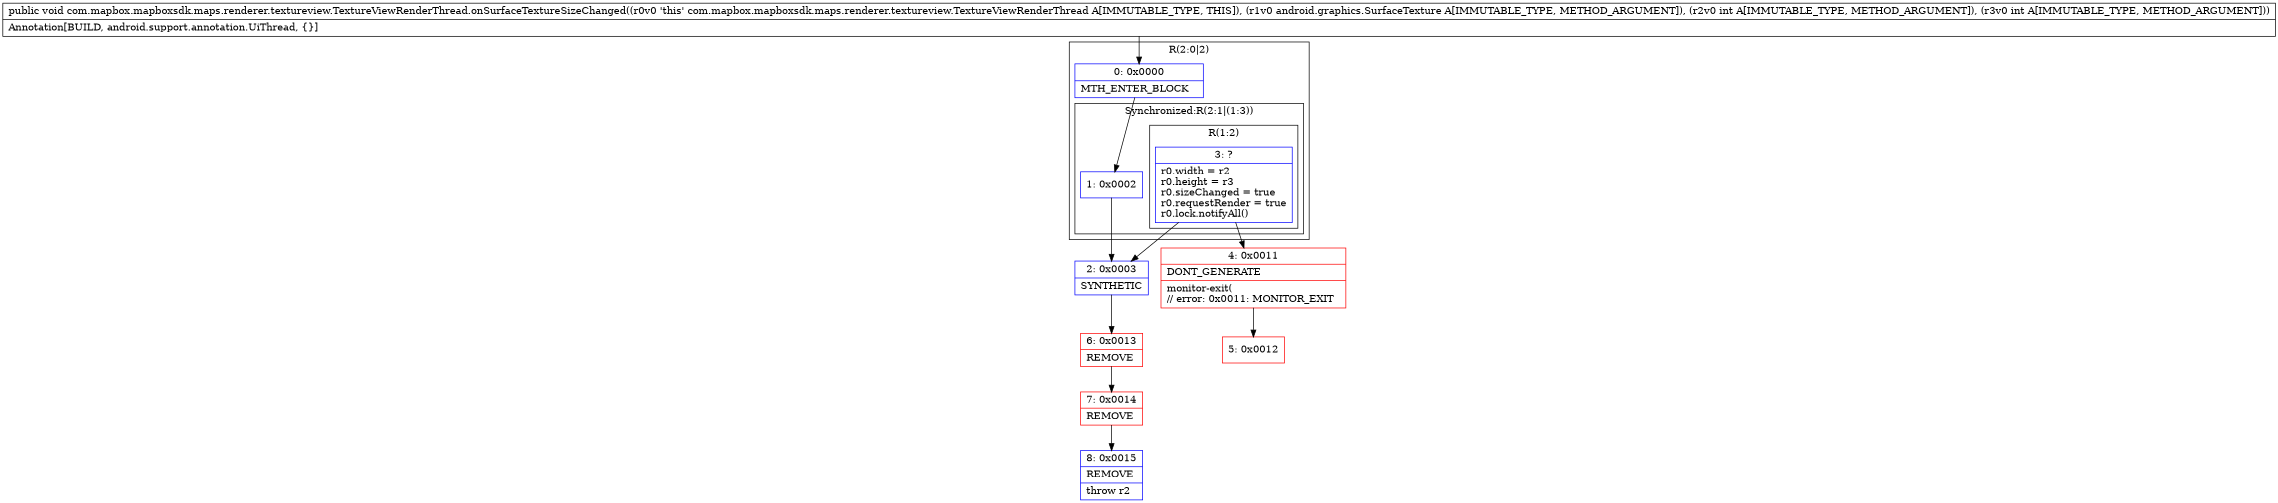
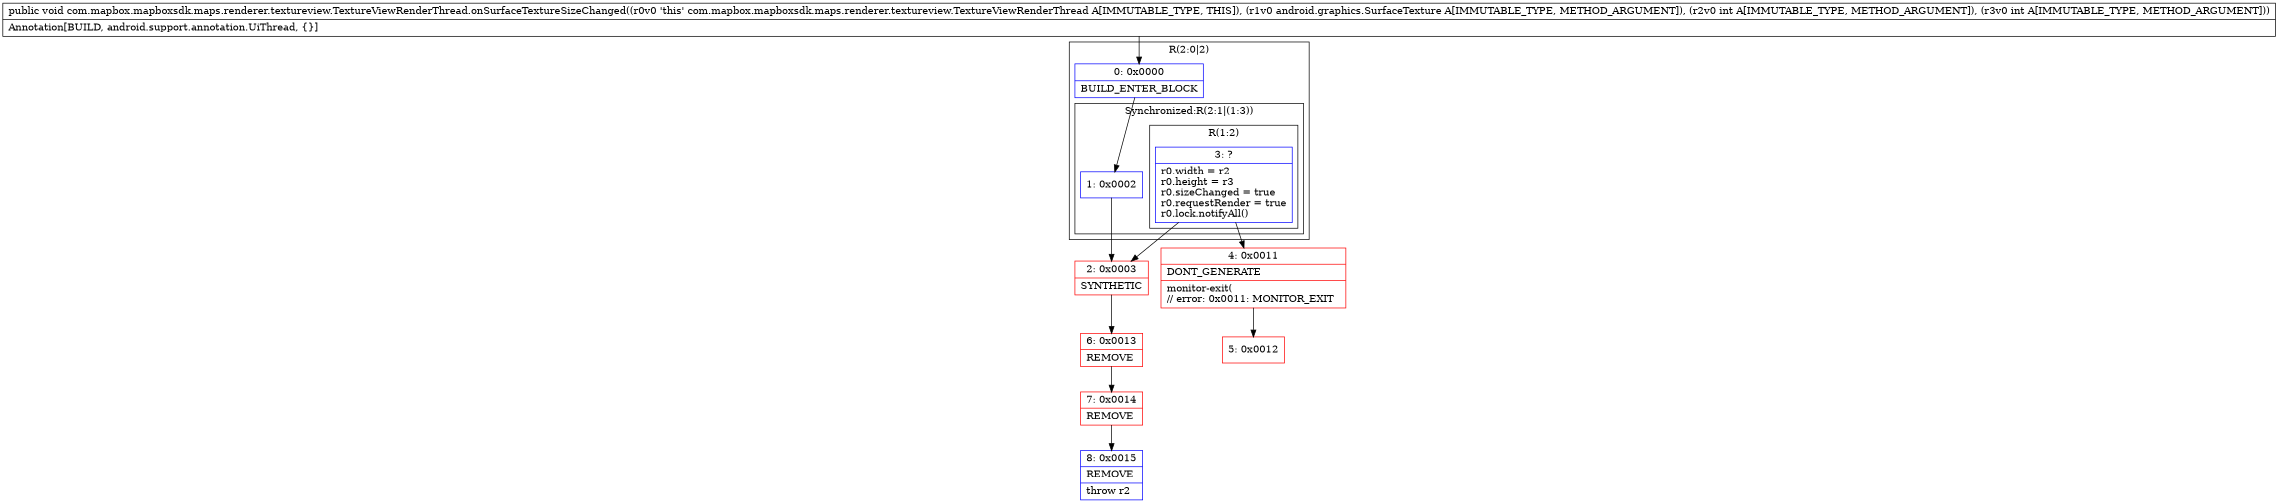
  digraph {
    node [color=red shape=record]
    n1 [color=blue label="{3\:\ ?|r0.width = r2\lr0.height = r3\lr0.sizeChanged = true\lr0.requestRender = true\lr0.lock.notifyAll()\l}"]
    n2 [color=blue label="{1\:\ 0x0002}"]
-   n3 [color=blue label="{0\:\ 0x0000|MTH_ENTER_BLOCK\l}"]
-   n4 [color=blue label="{2\:\ 0x0003|SYNTHETIC\l}"]
+   n3 [color=blue label="{0\:\ 0x0000|BUILD_ENTER_BLOCK\l}"]
+   n4 [label="{2\:\ 0x0003|SYNTHETIC\l}"]
    n5 [label="{4\:\ 0x0011|DONT_GENERATE\l|monitor\-exit(\l\/\/ error: 0x0011: MONITOR_EXIT  \l}"]
    n6 [label="{6\:\ 0x0013|REMOVE\l}"]
    n7 [label="{5\:\ 0x0012}"]
    n8 [label="{7\:\ 0x0014|REMOVE\l}"]
    n9 [color=blue label="{8\:\ 0x0015|REMOVE\l|throw r2\l}"]
    n10 [label="{public void com.mapbox.mapboxsdk.maps.renderer.textureview.TextureViewRenderThread.onSurfaceTextureSizeChanged((r0v0 'this' com.mapbox.mapboxsdk.maps.renderer.textureview.TextureViewRenderThread A[IMMUTABLE_TYPE, THIS]), (r1v0 android.graphics.SurfaceTexture A[IMMUTABLE_TYPE, METHOD_ARGUMENT]), (r2v0 int A[IMMUTABLE_TYPE, METHOD_ARGUMENT]), (r3v0 int A[IMMUTABLE_TYPE, METHOD_ARGUMENT]))  | Annotation[BUILD, android.support.annotation.UiThread, \{\}]\l}" color=""]
    subgraph cluster_1 {
      label="R(2:0|2)"
      n3
      subgraph cluster_2 {
        label="Synchronized:R(2:1|(1:3))"
        n2
        subgraph cluster_3 {
          label="R(1:2)"
          n1
        }
      }
    }
    n1 -> n4
    n1 -> n5
    n2 -> n4
    n3 -> n2
    n4 -> n6
    n5 -> n7
    n6 -> n8
    n8 -> n9
    n10 -> n3
  }
